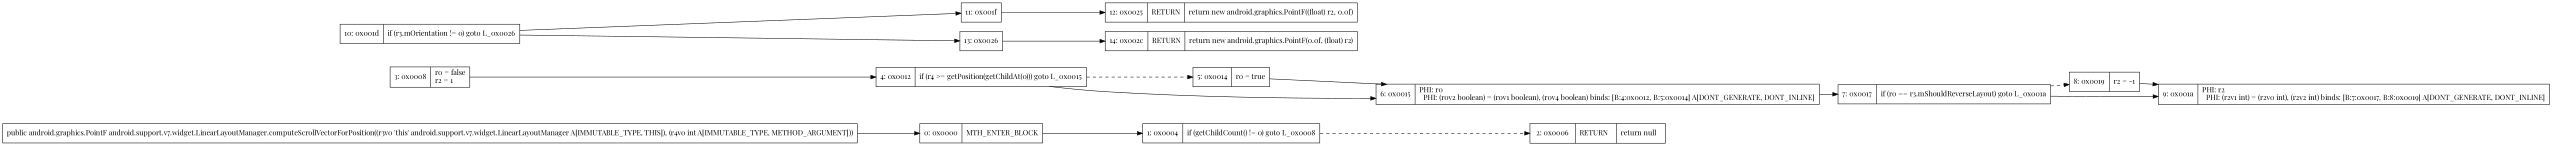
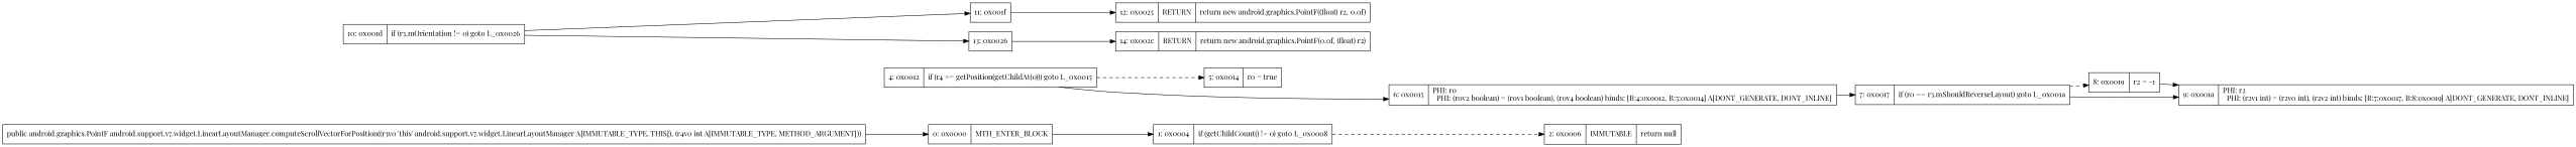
  digraph {
    fontname="Playfair Display"
    rankdir=LR
    node [fontname="Playfair Display" shape=record]
    edge [fontname="Playfair Display"]
    n1 [label="{0\:\ 0x0000|MTH_ENTER_BLOCK\l}"]
    n2 [label="{1\:\ 0x0004|if (getChildCount() != 0) goto L_0x0008\l}"]
-   n3 [label="{2\:\ 0x0006|RETURN\l|return null\l}"]
-   n4 [label="{3\:\ 0x0008|r0 = false\lr2 = 1\l}"]
+   n3 [label="{2\:\ 0x0006|IMMUTABLE\l|return null\l}"]
    n5 [label="{4\:\ 0x0012|if (r4 \>= getPosition(getChildAt(0))) goto L_0x0015\l}"]
    n6 [label="{5\:\ 0x0014|r0 = true\l}"]
    n7 [label="{6\:\ 0x0015|PHI: r0 \l  PHI: (r0v2 boolean) = (r0v1 boolean), (r0v4 boolean) binds: [B:4:0x0012, B:5:0x0014] A[DONT_GENERATE, DONT_INLINE]\l}"]
    n8 [label="{7\:\ 0x0017|if (r0 == r3.mShouldReverseLayout) goto L_0x001a\l}"]
    n9 [label="{8\:\ 0x0019|r2 = \-1\l}"]
    n10 [label="{9\:\ 0x001a|PHI: r2 \l  PHI: (r2v1 int) = (r2v0 int), (r2v2 int) binds: [B:7:0x0017, B:8:0x0019] A[DONT_GENERATE, DONT_INLINE]\l}"]
    n11 [label="{10\:\ 0x001d|if (r3.mOrientation != 0) goto L_0x0026\l}"]
    n12 [label="{11\:\ 0x001f}"]
    n13 [label="{13\:\ 0x0026}"]
    n14 [label="{12\:\ 0x0025|RETURN\l|return new android.graphics.PointF((float) r2, 0.0f)\l}"]
    n15 [label="{14\:\ 0x002c|RETURN\l|return new android.graphics.PointF(0.0f, (float) r2)\l}"]
    n16 [label="{public android.graphics.PointF android.support.v7.widget.LinearLayoutManager.computeScrollVectorForPosition((r3v0 'this' android.support.v7.widget.LinearLayoutManager A[IMMUTABLE_TYPE, THIS]), (r4v0 int A[IMMUTABLE_TYPE, METHOD_ARGUMENT])) }"]
    n1 -> n2
    n2 -> n3 [style=dashed]
-   n4 -> n5
    n5 -> n6 [style=dashed]
    n5 -> n7
-   n6 -> n7
    n7 -> n8
    n8 -> n9 [style=dashed]
    n8 -> n10
    n9 -> n10
    n11 -> n12 [style=solid]
    n11 -> n13
    n12 -> n14
    n13 -> n15
    n16 -> n1
  }
